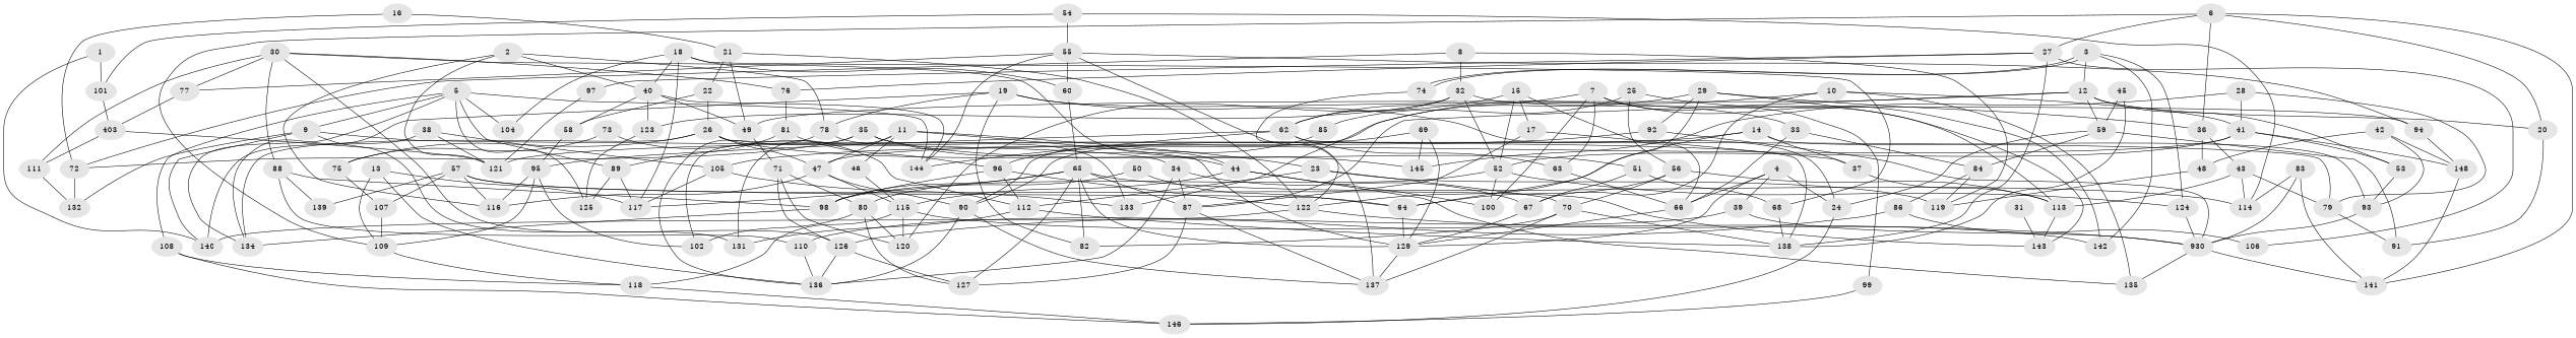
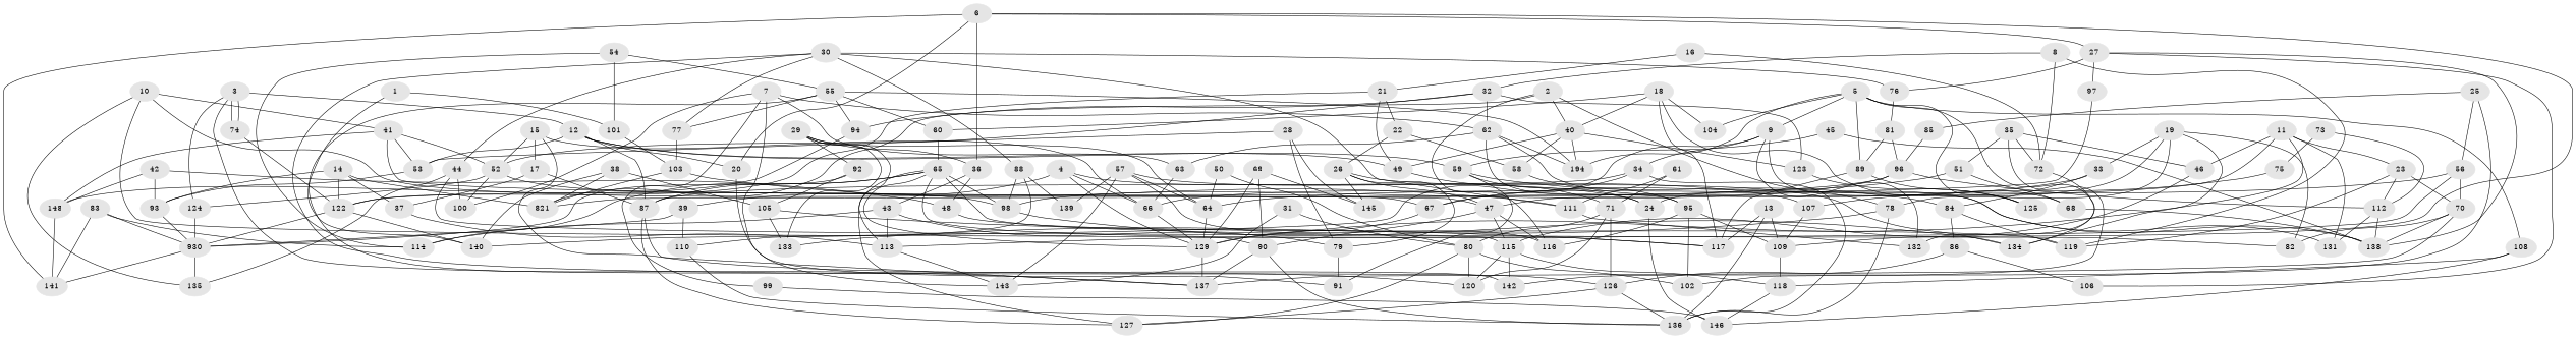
  graph {
    node [color=gray90 style=filled]
    1
    101
    140
-   103 [label=403]
+   103
    2
    40
    78
    116
-   121
-   144
+   121 [label=821]
+   144 [label=194]
    49
    58
    123
    136
    133
    3
    12
    74
    124
    142
    20
    53
    59
    87
    122
    n26 [label=930]
    4
    24
    39
    66
    129
    146
    110
    137
    5
    9
    89
    104
    108
    125
    134
    34
    131
    132
    117
    118
    6
    27
    36
    109
    141
    91
    76
    97
    106
    138
    43
    48
    7
    62
    63
    99
    100
    143
    95
    8
    32
    72
    119
    52
    94
    67
    10
    41
    90
    135
    47
    n78 [label=148]
    11
    23
    46
    70
    112
    115
    71
    93
    84
    127
    13
    14
    37
    113
    15
    17
    120
    98
    16
    21
    22
    18
    60
    68
    65
    19
    33
    82
    26
    75
    79
    145
    25
    56
    85
    64
    96
    107
    81
    28
    29
    92
    105
    30
    44
    77
    88
    111
    126
    139
    31
    80
    102
    86
    35
    51
    114
    38
    42
    45
    50
    54
    55
    57
+   61
    69
    73
    83
    1 -- 101
    1 -- 140
    101 -- 103
    103 -- 121
    103 -- 111
    2 -- 40
    2 -- 78
    2 -- 116
    2 -- 121
    40 -- 144
    40 -- 49
    40 -- 58
    40 -- 123
    78 -- 136
    78 -- 133
    49 -- 71
    58 -- 95
    123 -- 125
    3 -- 12
    3 -- 74
    3 -- 74
    3 -- 124
    3 -- 142
    12 -- 49
    12 -- 20
    12 -- 53
    12 -- 59
    12 -- 87
    74 -- 122
    124 -- n26
    20 -- 91
    53 -- 93
    59 -- 24
    59 -- 91
    59 -- 84
    87 -- 137
    87 -- 127
    122 -- 140
    122 -- n26
    n26 -- 141
    n26 -- 135
    4 -- 24
    4 -- 39
    4 -- 66
    4 -- 129
    24 -- 146
    39 -- n26
    39 -- 110
    66 -- 129
    129 -- 137
    110 -- 136
    5 -- 144
    5 -- 9
    5 -- 89
    5 -- 104
    5 -- 108
    5 -- 125
    5 -- 134
    9 -- 140
    9 -- 34
    9 -- 131
    9 -- 132
    89 -- 125
    89 -- 117
    108 -- 146
    108 -- 118
    34 -- 136
    34 -- 87
    34 -- 67
    118 -- 146
    6 -- 20
    6 -- 27
    6 -- 36
    6 -- 109
    6 -- 141
    27 -- 76
    27 -- 97
    27 -- 106
    27 -- 138
    36 -- 43
    36 -- 48
    109 -- 118
    76 -- 81
    97 -- 121
    43 -- 113
    43 -- 79
    43 -- 114
    48 -- 119
    7 -- 62
    7 -- 63
    7 -- 99
    7 -- 100
    7 -- 143
    62 -- 144
    62 -- 138
    62 -- 63
    62 -- 95
    63 -- 66
    99 -- 146
    95 -- 116
    95 -- 109
    95 -- 102
    8 -- 32
    8 -- 72
    8 -- 119
    32 -- 123
    32 -- 62
    32 -- 52
    32 -- 94
    72 -- 132
    52 -- 124
    52 -- 100
    52 -- 98
    94 -- n78
    67 -- 129
    10 -- 67
    10 -- 41
    10 -- 90
    10 -- 135
    41 -- 53
    41 -- 52
    41 -- 47
    41 -- n78
    90 -- 136
    90 -- 137
    47 -- 116
    47 -- 90
    47 -- 115
    n78 -- 141
    11 -- 129
    11 -- 131
    11 -- 47
    11 -- 23
    11 -- 46
    23 -- 119
    23 -- 70
    23 -- 112
    46 -- 115
    70 -- 137
    70 -- 138
    70 -- 82
    112 -- 131
    112 -- 138
    115 -- 142
    115 -- 118
    115 -- 120
    71 -- 120
    71 -- 126
    71 -- 80
    93 -- n26
    84 -- 119
    84 -- 86
    13 -- 136
    13 -- 117
    13 -- 109
    14 -- 121
    14 -- 122
    14 -- 93
    14 -- 37
    37 -- 113
    113 -- 143
    15 -- 66
    15 -- 52
    15 -- 17
    15 -- 120
    17 -- 87
    17 -- 37
    98 -- 134
    16 -- 72
    16 -- 21
    21 -- 49
    21 -- 122
    21 -- 22
    22 -- 58
    22 -- 26
    18 -- 40
    18 -- 104
    18 -- 117
    18 -- 60
    18 -- 68
    60 -- 65
    68 -- 138
    65 -- 87
    65 -- 129
    65 -- 117
    65 -- 127
    65 -- 98
    65 -- 82
    65 -- 114
    19 -- 78
    19 -- 24
    19 -- 134
    19 -- 33
    19 -- 82
    33 -- 66
    33 -- 84
    26 -- 134
    26 -- 47
-   26 -- 75
    26 -- 79
    26 -- 145
    75 -- 107
    79 -- 91
    25 -- 142
    25 -- 56
    25 -- 85
    56 -- 70
    56 -- 113
    56 -- 64
    85 -- 96
    64 -- 129
    96 -- 122
    96 -- 112
    96 -- 98
    107 -- 109
    81 -- 89
    81 -- 96
-   28 -- 41
+   28 -- 53
    28 -- 79
    28 -- 145
    29 -- 133
    29 -- 36
    29 -- 113
    29 -- 64
    29 -- 92
    92 -- n26
    92 -- 105
    105 -- 133
    105 -- 117
    30 -- 76
    30 -- 44
    30 -- 77
    30 -- 88
    30 -- 111
    30 -- 126
    44 -- 100
    44 -- 135
    44 -- 115
    77 -- 103
    88 -- 110
    88 -- 98
    88 -- 139
    111 -- 132
    126 -- 136
    126 -- 127
    31 -- 143
+   31 -- 80
    80 -- 127
    80 -- 120
    80 -- 102
    86 -- 106
    86 -- 126
    35 -- 72
-   35 -- 44
+   35 -- 46
    35 -- 102
    35 -- 51
    51 -- 67
    51 -- 68
    38 -- 140
    38 -- 121
    38 -- 105
    42 -- 48
    42 -- n78
    42 -- 93
    45 -- 59
    45 -- 138
    50 -- 64
    50 -- 80
    54 -- 101
    54 -- 114
    54 -- 55
    55 -- 144
    55 -- 137
    55 -- 94
    55 -- 60
    55 -- 77
    57 -- 116
    57 -- 143
    57 -- 64
    57 -- 107
    57 -- 139
+   61 -- 71
+   61 -- 111
    69 -- 129
    69 -- 90
    69 -- 145
    73 -- 112
    73 -- 75
    83 -- n26
    83 -- 141
    83 -- 114
  }
